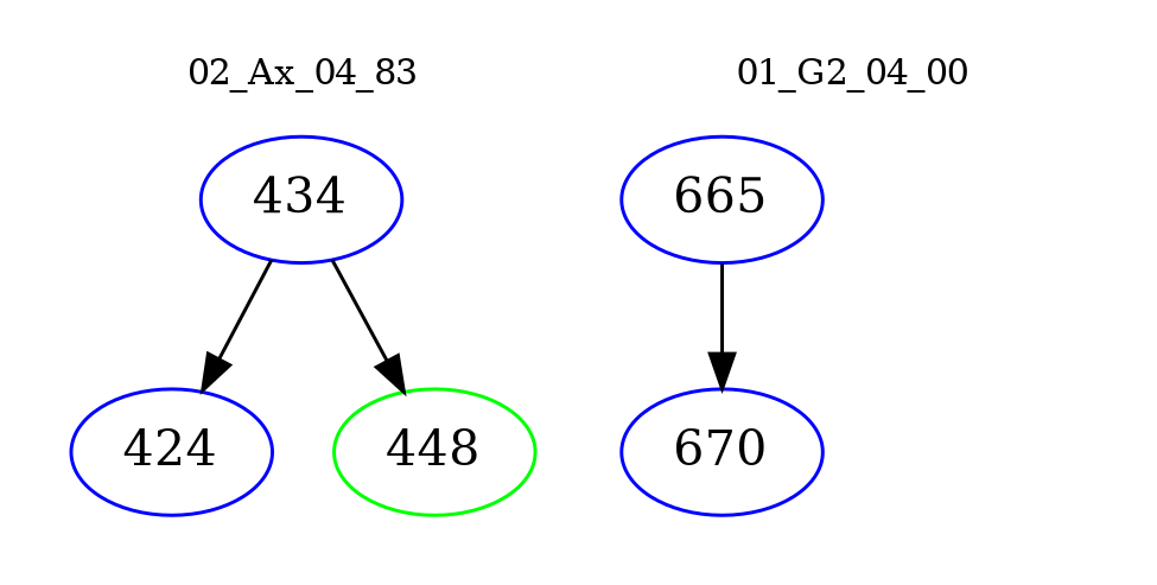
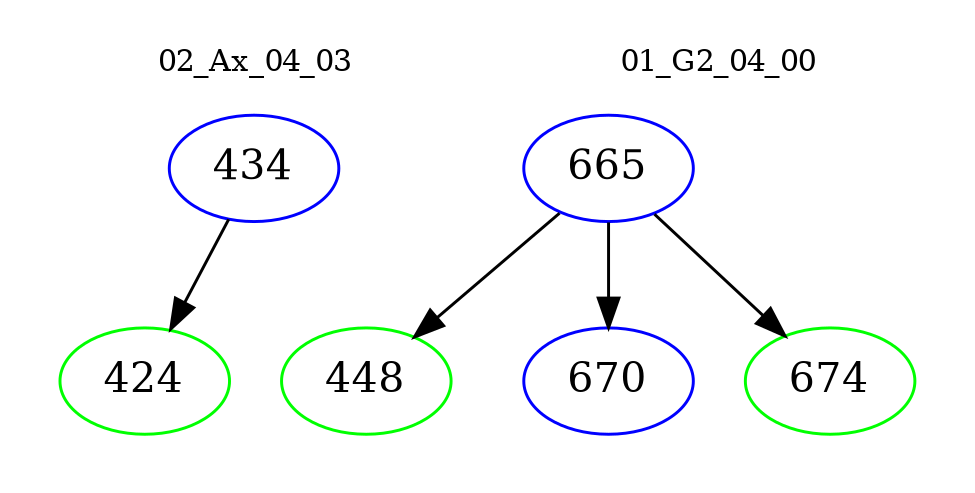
  digraph {
    node [color=blue]
    edge [color=black]
    n1 [label=434]
-   n2 [label=424]
+   n2 [color=green label=424]
    n3 [color=green label=448]
    n4 [label=665]
    n5 [label=670]
+   n6 [color=green label=674]
    subgraph cluster_1 {
      color=white
      fontsize=10
-     label="02_Ax_04_83"
+     label="02_Ax_04_03"
      n1
      n2
      n3
    }
    subgraph cluster_2 {
      color=white
      fontsize=10
      label="01_G2_04_00"
      n4
      n5
+     n6
    }
    n1 -> n2
-   n1 -> n3
+   n4 -> n3
    n4 -> n5
+   n4 -> n6
  }
